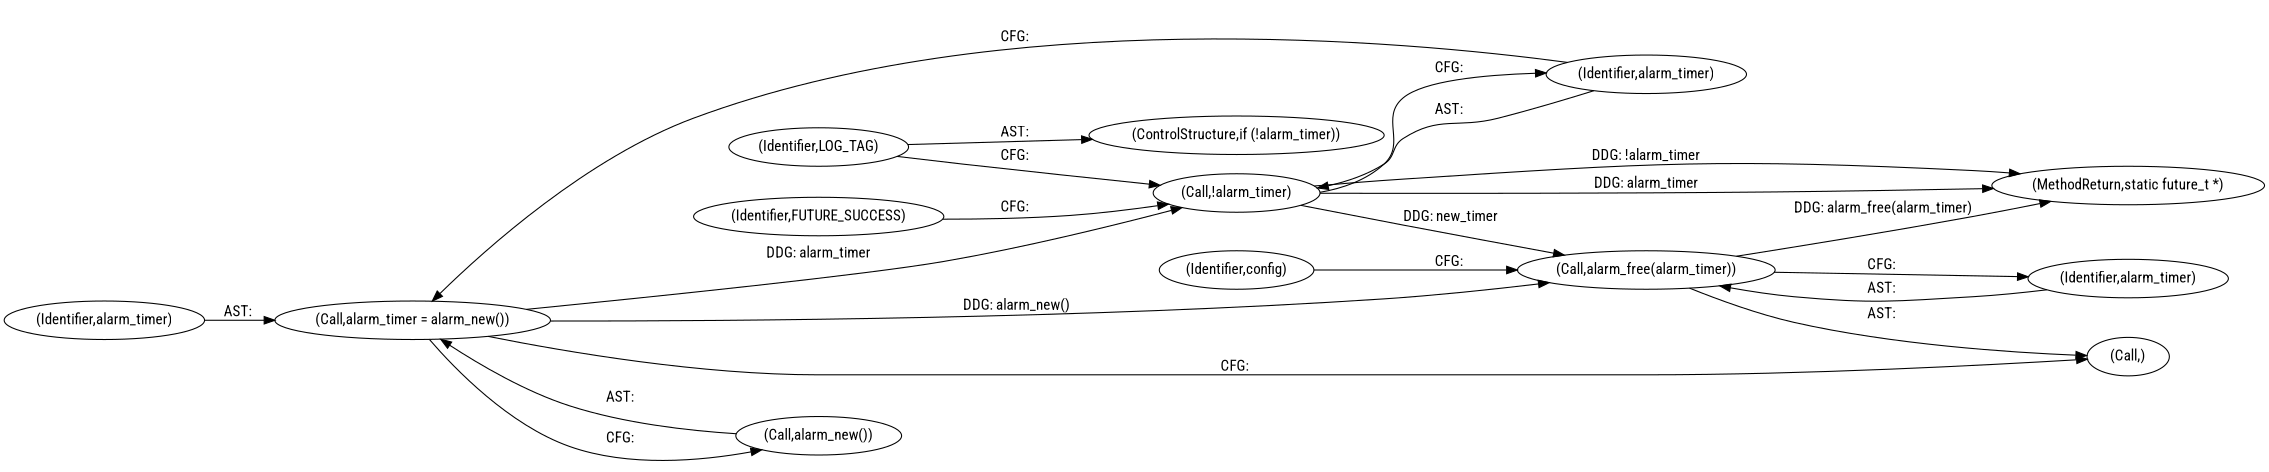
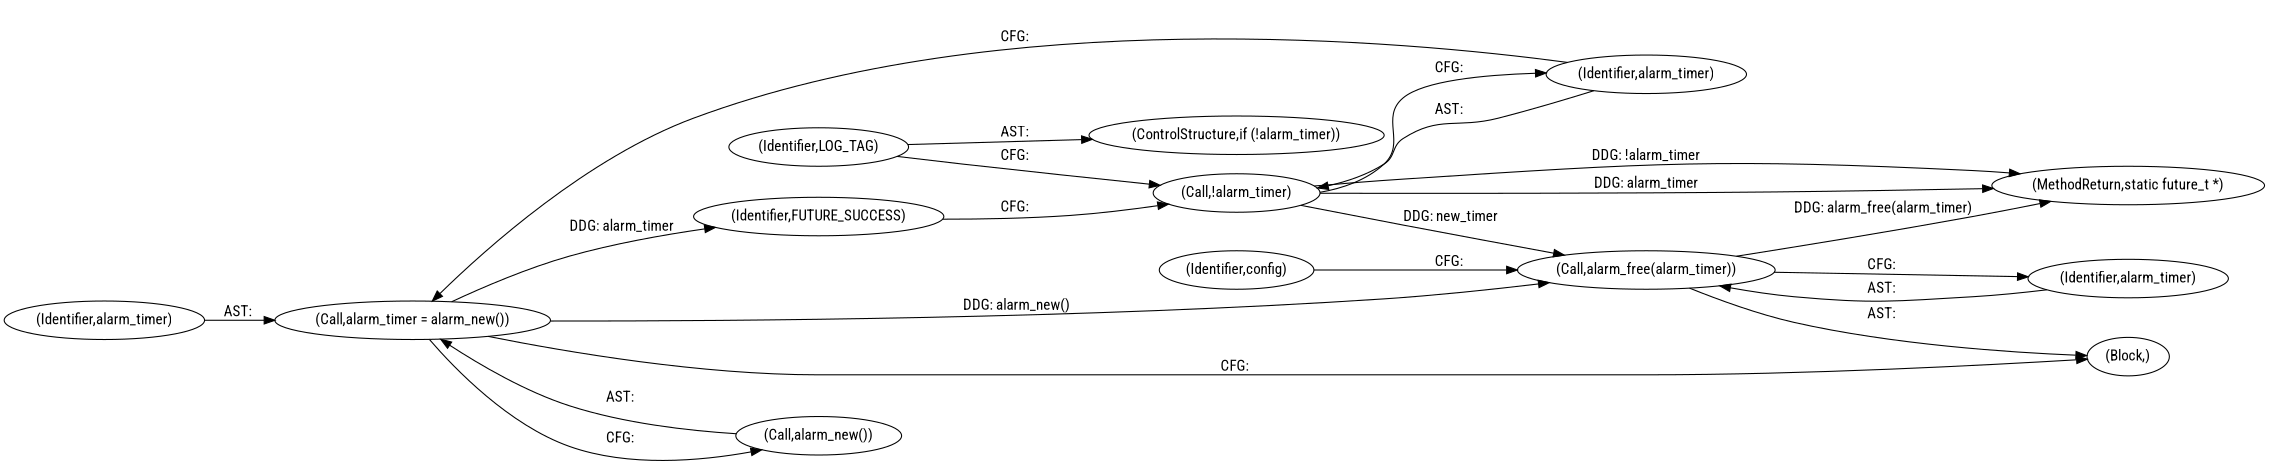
  digraph {
    fontname="Roboto Condensed"
    rankdir=LR
    node [fontname="Roboto Condensed"]
    edge [fontname="Roboto Condensed"]
    n1 [label="(Call,alarm_free(alarm_timer))"]
-   n2 [label="(Call,)"]
+   n2 [label="(Block,)"]
    n3 [label="(Identifier,alarm_timer)"]
    n4 [label="(MethodReturn,static future_t *)"]
    n5 [label="(Call,!alarm_timer)"]
    n6 [label="(Identifier,alarm_timer)"]
    n7 [label="(ControlStructure,if (!alarm_timer))"]
    n8 [label="(Call,alarm_timer = alarm_new())"]
    n9 [label="(Call,alarm_new())"]
    n10 [label="(Identifier,config)"]
    n11 [label="(Identifier,alarm_timer)"]
    n12 [label="(Identifier,LOG_TAG)"]
    n13 [label="(Identifier,FUTURE_SUCCESS)"]
    n1 -> n2 [label="AST: "]
    n1 -> n3 [label="CFG: "]
    n1 -> n4 [label="DDG: alarm_free(alarm_timer)"]
    n3 -> n1 [label="AST: "]
    n5 -> n1 [label="DDG: new_timer"]
    n5 -> n4 [label="DDG: !alarm_timer"]
    n5 -> n4 [label="DDG: alarm_timer"]
    n5 -> n6 [label="CFG: "]
    n6 -> n5 [label="AST: "]
    n6 -> n8 [label="CFG: "]
    n8 -> n1 [label="DDG: alarm_new()"]
    n8 -> n2 [label="CFG: "]
-   n8 -> n5 [label="DDG: alarm_timer"]
+   n8 -> n13 [label="DDG: alarm_timer"]
    n8 -> n9 [label="CFG: "]
    n9 -> n8 [label="AST: "]
    n10 -> n1 [label="CFG: "]
    n11 -> n8 [label="AST: "]
    n12 -> n5 [label="CFG: "]
    n12 -> n7 [label="AST: "]
    n13 -> n5 [label="CFG: "]
  }
